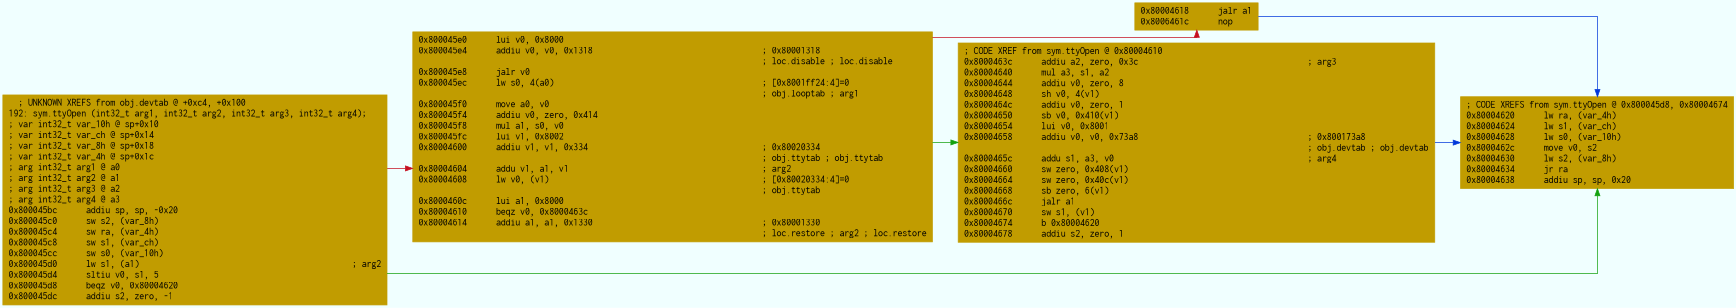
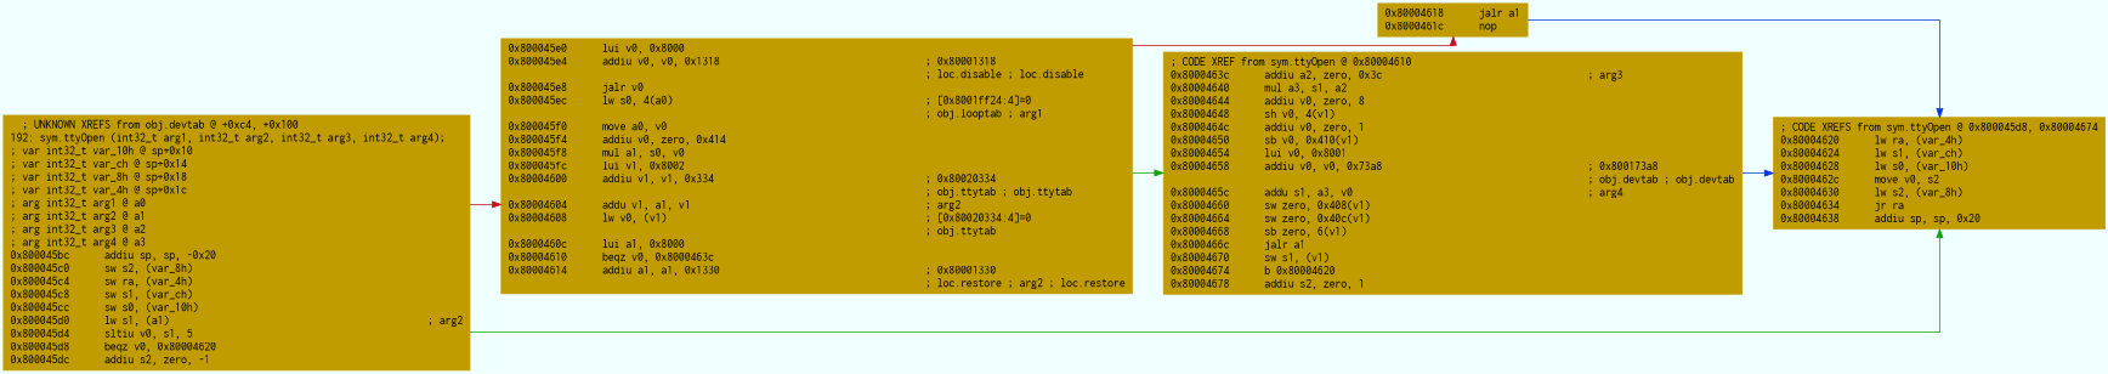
  digraph {
    bgcolor=azure
    fontname=Courier
    fontsize=8
    splines=ortho
    rankdir=LR
    node [color="#c19c00" fillcolor="#c19c00" fontname=Courier shape=box style=filled]
    edge [arrowhead=normal color="#c50f1f"]
    n1 [label="  ; UNKNOWN XREFS from obj.devtab @ +0xc4, +0x100\l192: sym.ttyOpen (int32_t arg1, int32_t arg2, int32_t arg3, int32_t arg4);\l; var int32_t var_10h @ sp+0x10\l; var int32_t var_ch @ sp+0x14\l; var int32_t var_8h @ sp+0x18\l; var int32_t var_4h @ sp+0x1c\l; arg int32_t arg1 @ a0\l; arg int32_t arg2 @ a1\l; arg int32_t arg3 @ a2\l; arg int32_t arg4 @ a3\l0x800045bc      addiu sp, sp, -0x20\l0x800045c0      sw s2, (var_8h)\l0x800045c4      sw ra, (var_4h)\l0x800045c8      sw s1, (var_ch)\l0x800045cc      sw s0, (var_10h)\l0x800045d0      lw s1, (a1)                                            ; arg2\l0x800045d4      sltiu v0, s1, 5\l0x800045d8      beqz v0, 0x80004620\l0x800045dc      addiu s2, zero, -1\l"]
    n2 [label="0x800045e0      lui v0, 0x8000\l0x800045e4      addiu v0, v0, 0x1318                                   ; 0x80001318\l                                                                       ; loc.disable ; loc.disable\l0x800045e8      jalr v0\l0x800045ec      lw s0, 4(a0)                                           ; [0x8001ff24:4]=0\l                                                                       ; obj.looptab ; arg1\l0x800045f0      move a0, v0\l0x800045f4      addiu v0, zero, 0x414\l0x800045f8      mul a1, s0, v0\l0x800045fc      lui v1, 0x8002\l0x80004600      addiu v1, v1, 0x334                                    ; 0x80020334\l                                                                       ; obj.ttytab ; obj.ttytab\l0x80004604      addu v1, a1, v1                                        ; arg2\l0x80004608      lw v0, (v1)                                            ; [0x80020334:4]=0\l                                                                       ; obj.ttytab\l0x8000460c      lui a1, 0x8000\l0x80004610      beqz v0, 0x8000463c\l0x80004614      addiu a1, a1, 0x1330                                   ; 0x80001330\l                                                                       ; loc.restore ; arg2 ; loc.restore\l"]
    n3 [label="; CODE XREFS from sym.ttyOpen @ 0x800045d8, 0x80004674\l0x80004620      lw ra, (var_4h)\l0x80004624      lw s1, (var_ch)\l0x80004628      lw s0, (var_10h)\l0x8000462c      move v0, s2\l0x80004630      lw s2, (var_8h)\l0x80004634      jr ra\l0x80004638      addiu sp, sp, 0x20\l"]
-   n4 [label="0x80004618      jalr a1\l0x8006461c      nop\l"]
+   n4 [label="0x80004618      jalr a1\l0x8000461c      nop\l"]
    n5 [label="; CODE XREF from sym.ttyOpen @ 0x80004610\l0x8000463c      addiu a2, zero, 0x3c                                   ; arg3\l0x80004640      mul a3, s1, a2\l0x80004644      addiu v0, zero, 8\l0x80004648      sh v0, 4(v1)\l0x8000464c      addiu v0, zero, 1\l0x80004650      sb v0, 0x410(v1)\l0x80004654      lui v0, 0x8001\l0x80004658      addiu v0, v0, 0x73a8                                   ; 0x800173a8\l                                                                       ; obj.devtab ; obj.devtab\l0x8000465c      addu s1, a3, v0                                        ; arg4\l0x80004660      sw zero, 0x408(v1)\l0x80004664      sw zero, 0x40c(v1)\l0x80004668      sb zero, 6(v1)\l0x8000466c      jalr a1\l0x80004670      sw s1, (v1)\l0x80004674      b 0x80004620\l0x80004678      addiu s2, zero, 1\l"]
    n1 -> n2
    n1 -> n3 [color="#13a10e"]
    n2 -> n4
    n2 -> n5 [color="#13a10e"]
    n4 -> n3 [color="#0037da"]
    n5 -> n3 [color="#0037da"]
  }
